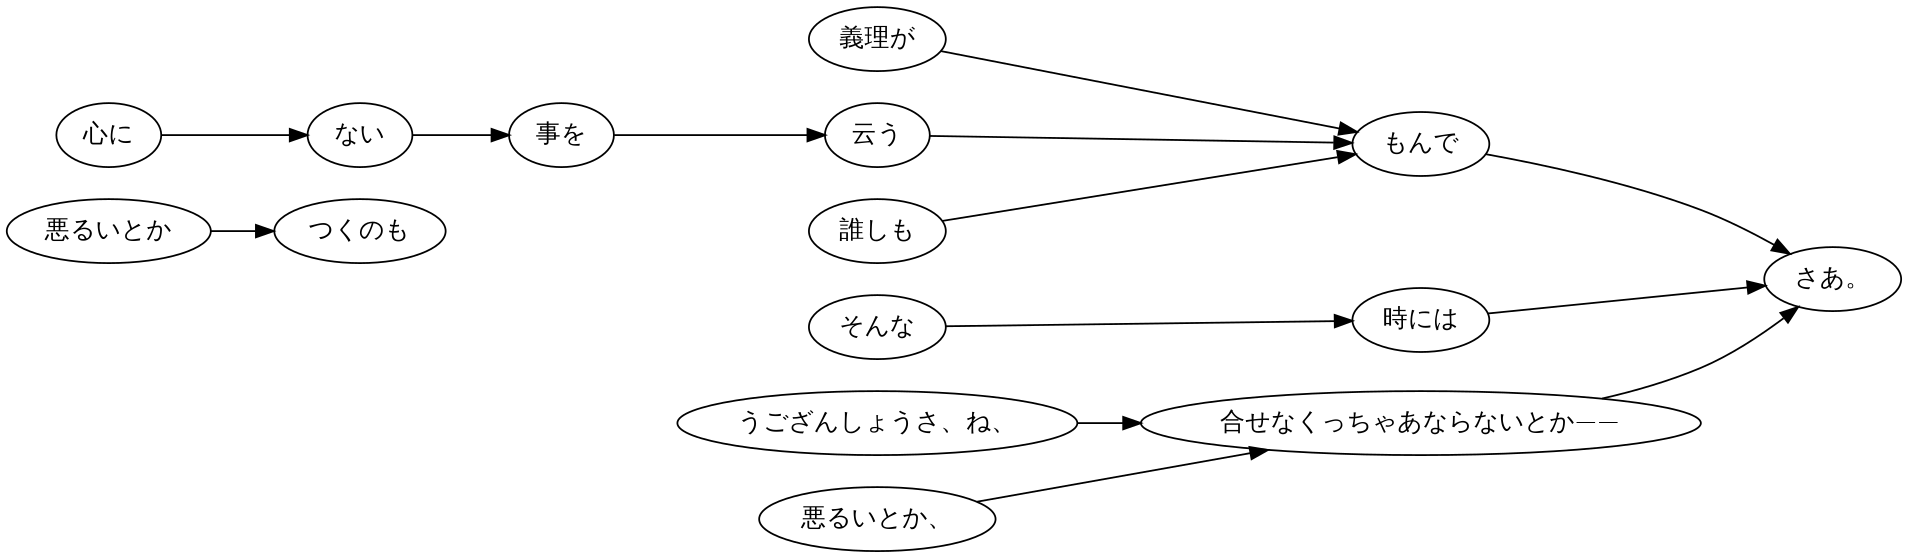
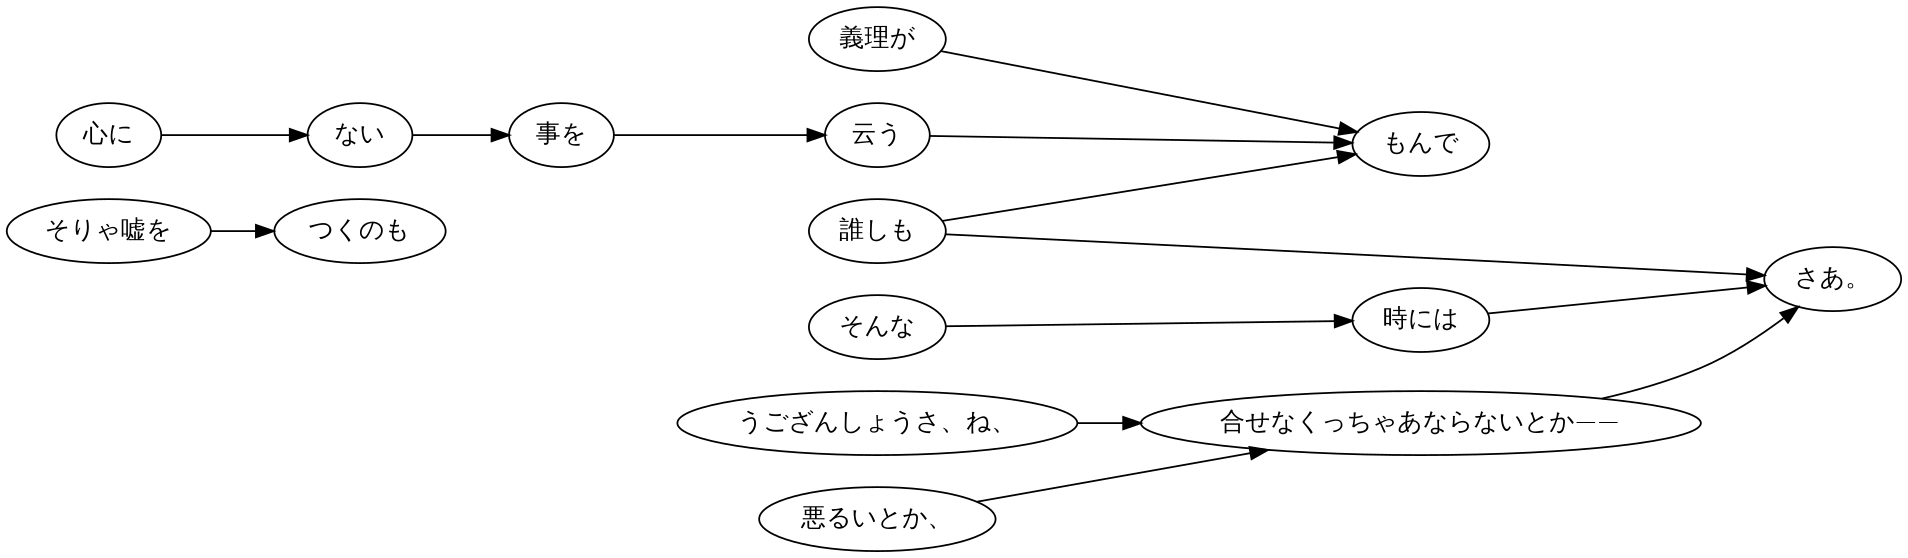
  digraph {
    fontname="PT Serif"
    rankdir=LR
    node [fontname="PT Serif"]
    edge [fontname="PT Serif"]
-   n1 [label="悪るいとか"]
+   n1 [label="そりゃ嘘を"]
    n2 [label="つくのも"]
    n3 [label="合せなくっちゃあならないとか——"]
    n4 [label="さあ。"]
    n5 [label="うござんしょうさ、ね、"]
    n6 [label="義理が"]
    n7 [label="もんで"]
    n8 [label="悪るいとか、"]
    n9 [label="そんな"]
    n10 [label="時には"]
    n11 [label="誰しも"]
    n12 [label="心に"]
    n13 [label="ない"]
    n14 [label="事を"]
    n15 [label="云う"]
    n1 -> n2
    n3 -> n4
    n5 -> n3
    n6 -> n7
-   n7 -> n4
+   n11 -> n4
    n8 -> n3
    n9 -> n10
    n10 -> n4
    n11 -> n7
    n12 -> n13
    n13 -> n14
    n14 -> n15
    n15 -> n7
  }
